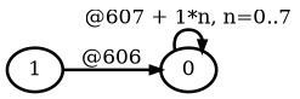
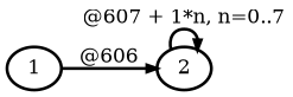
  digraph {
    rankdir=LR
    node [fontsize=20 penwidth=3 shape=oval style=rounded]
    edge [arrowsize=1 color=black fontsize=20 penwidth=3 style=bold]
    1
-   0
+   0 [label=2]
    1 -> 0 [label="@606"]
    0 -> 0 [label="@607 + 1*n, n=0..7"]
  }
